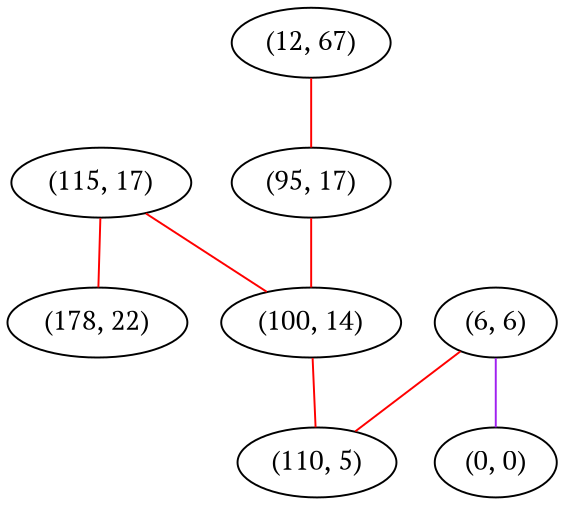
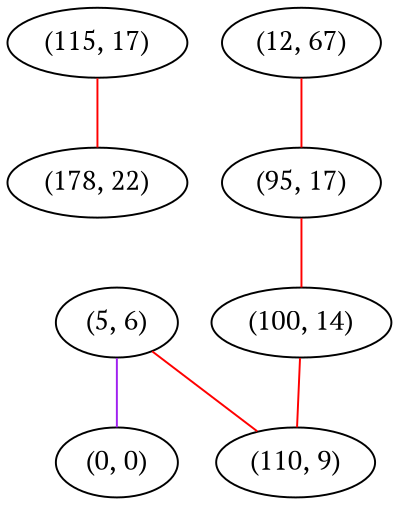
  graph {
    fontname="PT Serif"
    node [fontname="PT Serif"]
    edge [color=red fontname="PT Serif" weight=1]
    "(115, 17)"
    "(178, 22)"
    n3 [label="(100, 14)"]
-   "(6, 6)"
+   "(6, 6)" [label="(5, 6)"]
    "(0, 0)"
-   "(110, 9)" [label="(110, 5)"]
+   "(110, 9)"
    "(95, 17)"
    n8 [label="(12, 67)"]
    "(115, 17)" -- "(178, 22)"
-   "(115, 17)" -- n3
    n3 -- "(110, 9)"
    "(6, 6)" -- "(0, 0)" [color=purple weight=4]
    "(6, 6)" -- "(110, 9)"
    "(95, 17)" -- n3
    n8 -- "(95, 17)"
  }
